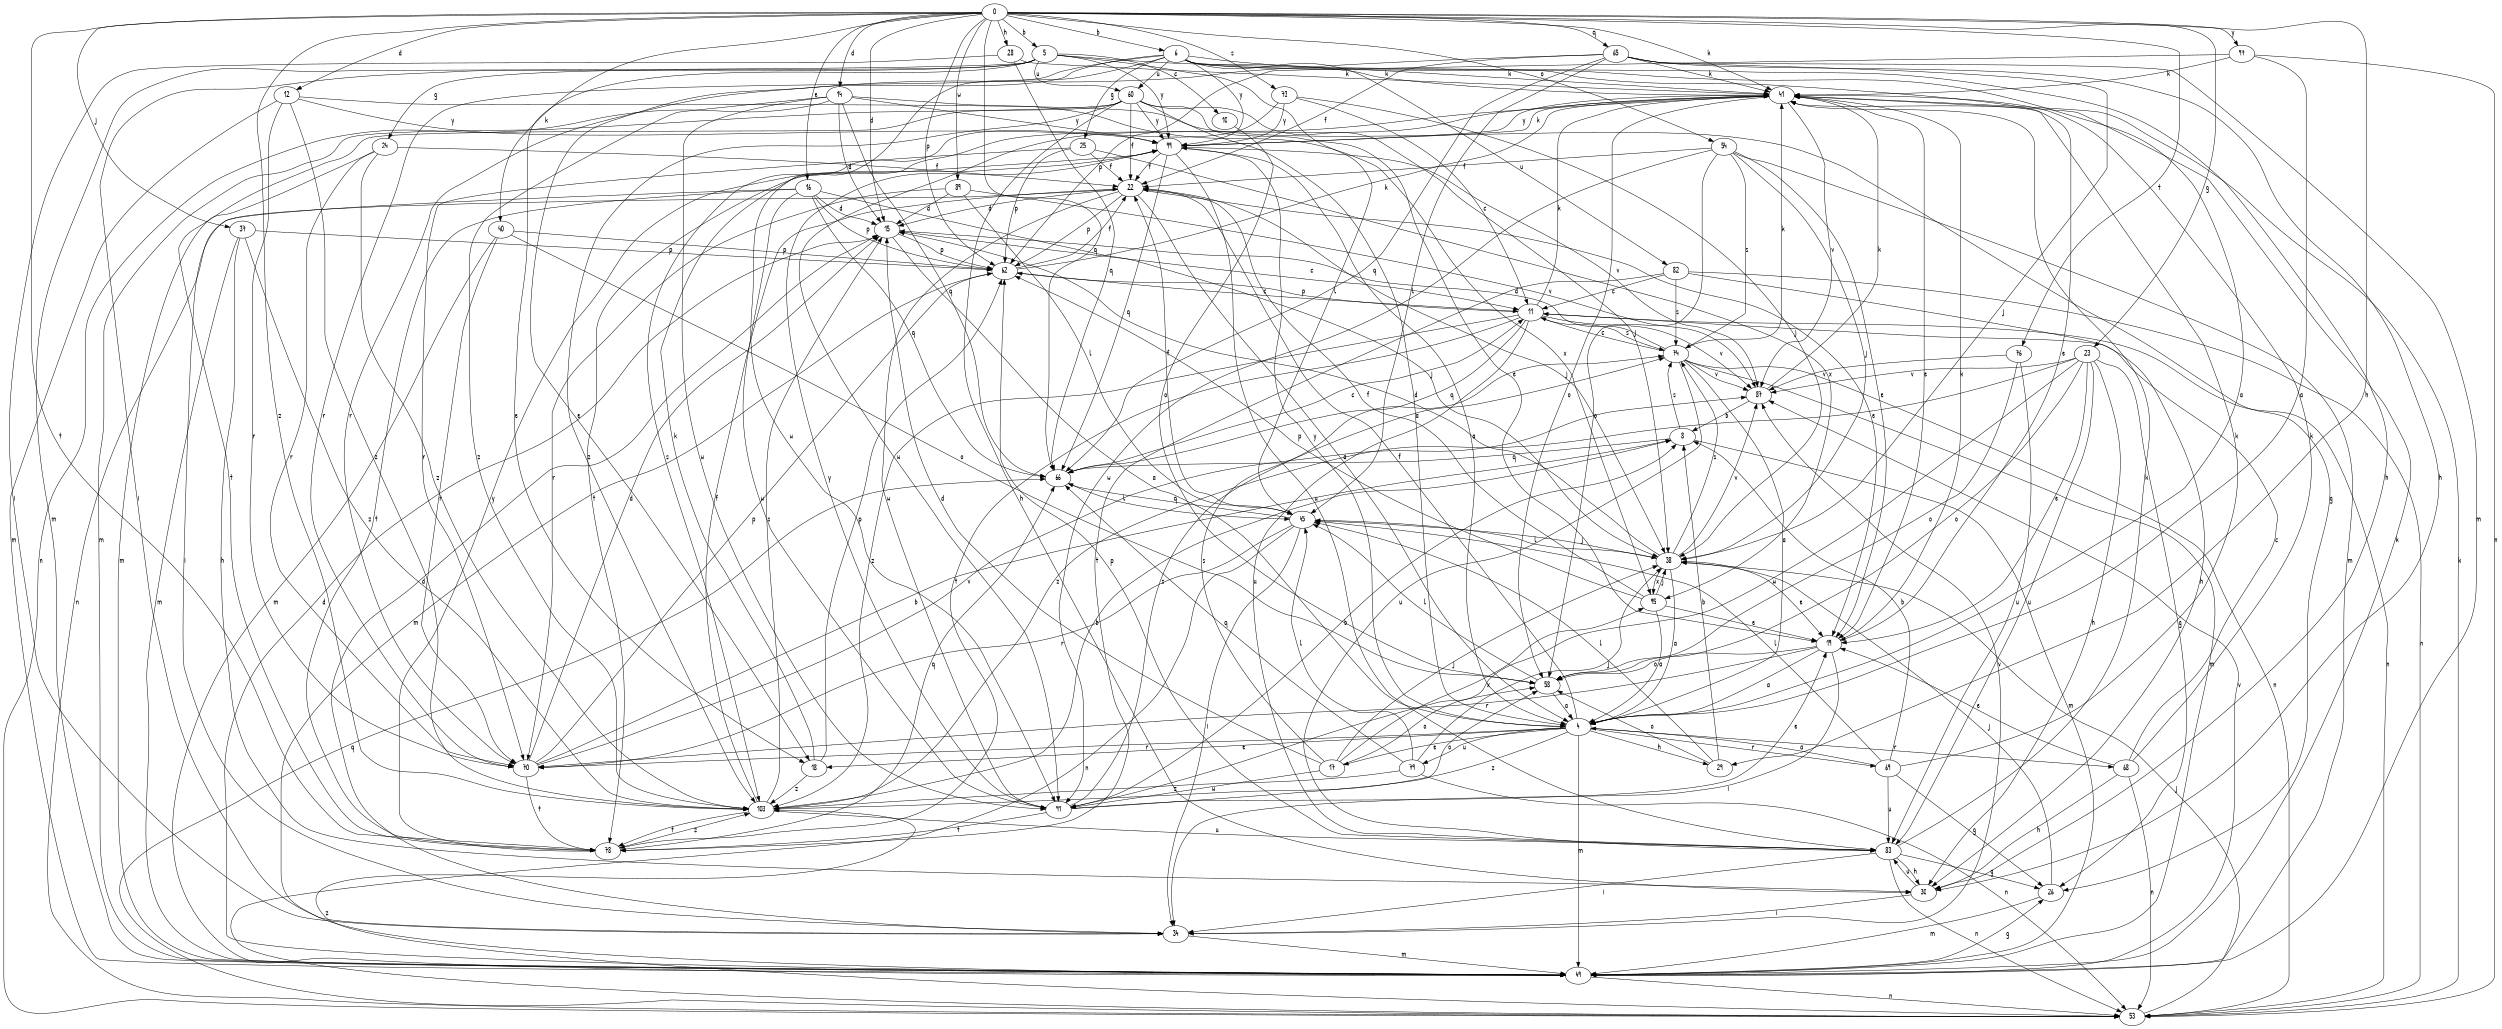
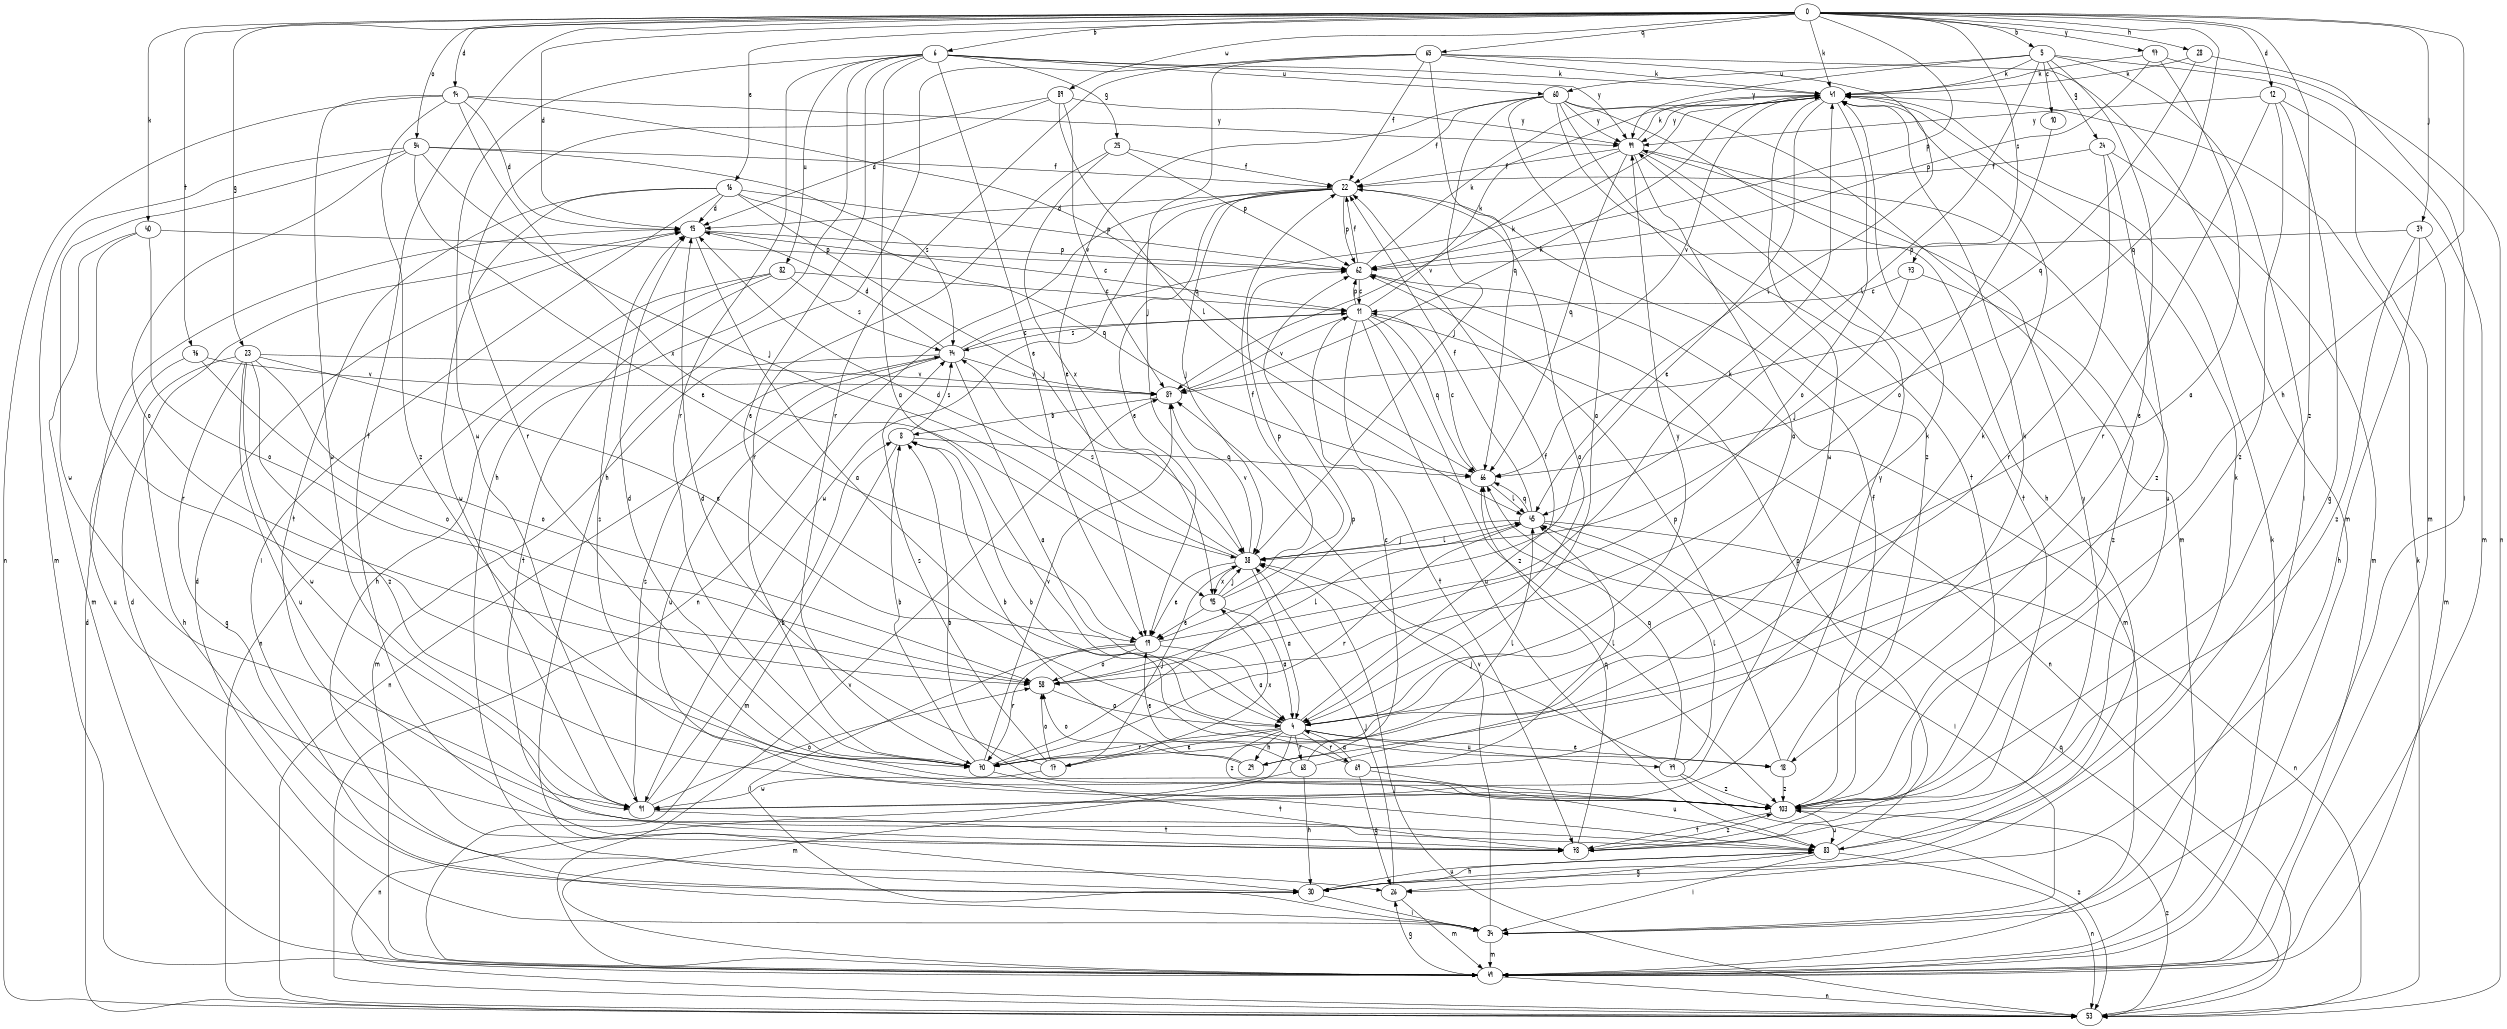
  strict digraph {
    fontname="Patrick Hand"
    node [fontname="Patrick Hand"]
    edge [fontname="Patrick Hand"]
    0
    5
    6
    12
    14
    15
    16
    23
    28
    29
    37
    40
    41
    54
    62
    65
    66
    73
    76
    78
    89
    97
    103
    18
    49
    99
    10
    24
    34
    45
    n31 [label=60]
    4
    70
    19
    25
    30
    82
    91
    26
    53
    95
    11
    38
    58
    83
    87
    8
    22
    74
    17
    68
    69
    79
    0 -> 5 [label=b]
    0 -> 6 [label=b]
    0 -> 12 [label=d]
    0 -> 14 [label=d]
    0 -> 15 [label=d]
    0 -> 16 [label=e]
    0 -> 23 [label=g]
    0 -> 28 [label=h]
    0 -> 29 [label=h]
    0 -> 37 [label=j]
    0 -> 40 [label=k]
    0 -> 41 [label=k]
    0 -> 54 [label=o]
    0 -> 62 [label=p]
    0 -> 65 [label=q]
    0 -> 66 [label=q]
    0 -> 73 [label=s]
    0 -> 76 [label=t]
    0 -> 78 [label=t]
    0 -> 89 [label=w]
    0 -> 97 [label=y]
    0 -> 103 [label=z]
    5 -> 41 [label=k]
    5 -> 18 [label=e]
    5 -> 49 [label=m]
    5 -> 99 [label=y]
    5 -> 10 [label=c]
    5 -> 24 [label=g]
    5 -> 34 [label=i]
    5 -> 45 [label=l]
    5 -> n31 [label=u]
    6 -> 41 [label=k]
    6 -> 18 [label=e]
    6 -> 99 [label=y]
    6 -> n31 [label=u]
    6 -> 4 [label=a]
    6 -> 70 [label=r]
    6 -> 19 [label=e]
    6 -> 25 [label=g]
    6 -> 30 [label=h]
    6 -> 82 [label=u]
    6 -> 91 [label=w]
    12 -> 103 [label=z]
    12 -> 49 [label=m]
    12 -> 99 [label=y]
    12 -> 70 [label=r]
    12 -> 26 [label=g]
    14 -> 15 [label=d]
    14 -> 66 [label=q]
    14 -> 103 [label=z]
    14 -> 99 [label=y]
    14 -> 91 [label=w]
    14 -> 53 [label=n]
    14 -> 95 [label=x]
    15 -> 62 [label=p]
    15 -> 4 [label=a]
    15 -> 11 [label=c]
    16 -> 15 [label=d]
    16 -> 62 [label=p]
    16 -> 66 [label=q]
    16 -> 78 [label=t]
    16 -> 34 [label=i]
    16 -> 91 [label=w]
    16 -> 38 [label=j]
    23 -> 103 [label=z]
    23 -> 19 [label=e]
    23 -> 30 [label=h]
    23 -> 91 [label=w]
    23 -> 26 [label=g]
    23 -> 58 [label=o]
    23 -> 83 [label=u]
    23 -> 87 [label=v]
    28 -> 41 [label=k]
    28 -> 66 [label=q]
    28 -> 34 [label=i]
    29 -> 45 [label=l]
    29 -> 58 [label=o]
    29 -> 8 [label=b]
    37 -> 62 [label=p]
    37 -> 103 [label=z]
    37 -> 49 [label=m]
    37 -> 30 [label=h]
    40 -> 62 [label=p]
    40 -> 49 [label=m]
    40 -> 70 [label=r]
    40 -> 58 [label=o]
    41 -> 99 [label=y]
    41 -> 19 [label=e]
    41 -> 91 [label=w]
    41 -> 58 [label=o]
    41 -> 87 [label=v]
    54 -> 49 [label=m]
    54 -> 19 [label=e]
    54 -> 91 [label=w]
    54 -> 38 [label=j]
    54 -> 58 [label=o]
    54 -> 22 [label=f]
    54 -> 74 [label=s]
    62 -> 41 [label=k]
    62 -> 49 [label=m]
    62 -> 11 [label=c]
    62 -> 22 [label=f]
    65 -> 41 [label=k]
    65 -> 66 [label=q]
    65 -> 49 [label=m]
    65 -> 45 [label=l]
    65 -> 70 [label=r]
    65 -> 30 [label=h]
    65 -> 38 [label=j]
    65 -> 22 [label=f]
    66 -> 45 [label=l]
    66 -> 11 [label=c]
-   73 -> 103 [label=s]
-   73 -> 99 [label=y]
+   73 -> 103 [label=z]
+   89 -> 99 [label=y]
    73 -> 11 [label=c]
    73 -> 38 [label=j]
    76 -> 58 [label=o]
    76 -> 83 [label=u]
    76 -> 87 [label=v]
    78 -> 66 [label=q]
    78 -> 103 [label=z]
    78 -> 99 [label=y]
    89 -> 15 [label=d]
    89 -> 45 [label=l]
    89 -> 70 [label=r]
    89 -> 87 [label=v]
    97 -> 41 [label=k]
    97 -> 62 [label=p]
    97 -> 4 [label=a]
    97 -> 53 [label=n]
    103 -> 15 [label=s]
    103 -> 78 [label=t]
    103 -> 83 [label=u]
    103 -> 8 [label=b]
    103 -> 22 [label=f]
    18 -> 41 [label=k]
    18 -> 62 [label=p]
    18 -> 103 [label=z]
    49 -> 15 [label=d]
    49 -> 41 [label=k]
    49 -> 26 [label=g]
    49 -> 53 [label=n]
    49 -> 87 [label=v]
    99 -> 41 [label=k]
    99 -> 66 [label=q]
    99 -> 78 [label=t]
    99 -> 4 [label=a]
    99 -> 83 [label=u]
    99 -> 87 [label=v]
    99 -> 22 [label=f]
    10 -> 58 [label=o]
    24 -> 103 [label=z]
    24 -> 49 [label=m]
    24 -> 70 [label=r]
    24 -> 22 [label=f]
    34 -> 15 [label=d]
    34 -> 49 [label=m]
    34 -> 87 [label=v]
    45 -> 66 [label=q]
    45 -> 34 [label=i]
    45 -> 70 [label=r]
    45 -> 53 [label=n]
    45 -> 38 [label=j]
    45 -> 22 [label=f]
    n31 -> 78 [label=t]
    n31 -> 103 [label=z]
    n31 -> 49 [label=m]
    n31 -> 99 [label=y]
    n31 -> 4 [label=a]
    n31 -> 19 [label=e]
    n31 -> 30 [label=h]
    n31 -> 38 [label=j]
    n31 -> 22 [label=f]
    4 -> 29 [label=h]
    4 -> 103 [label=z]
    4 -> 18 [label=e]
    4 -> 49 [label=m]
    4 -> 99 [label=y]
    4 -> 70 [label=r]
    4 -> 22 [label=f]
    4 -> 17 [label=e]
    4 -> 68 [label=r]
    4 -> 69 [label=r]
    4 -> 79 [label=u]
    70 -> 15 [label=d]
    70 -> 62 [label=p]
    70 -> 78 [label=t]
    70 -> 87 [label=v]
    70 -> 8 [label=b]
    19 -> 41 [label=k]
    19 -> 34 [label=i]
    19 -> 4 [label=a]
    19 -> 70 [label=r]
    19 -> 58 [label=o]
    25 -> 62 [label=p]
    25 -> 70 [label=r]
    25 -> 95 [label=x]
    25 -> 22 [label=f]
    30 -> 34 [label=i]
    30 -> 83 [label=u]
    82 -> 78 [label=t]
    82 -> 30 [label=h]
    82 -> 53 [label=n]
    82 -> 11 [label=c]
    82 -> 74 [label=s]
    91 -> 78 [label=t]
    91 -> 99 [label=y]
-   91 -> 19 [label=e]
    91 -> 58 [label=o]
    91 -> 8 [label=b]
    91 -> 74 [label=s]
    26 -> 49 [label=m]
    26 -> 38 [label=j]
+   53 -> 15 [label=d]
    53 -> 41 [label=k]
    53 -> 66 [label=q]
    53 -> 103 [label=z]
    53 -> 38 [label=j]
    95 -> 62 [label=p]
    95 -> 4 [label=a]
    95 -> 19 [label=e]
    95 -> 38 [label=j]
    95 -> 22 [label=f]
    11 -> 41 [label=k]
    11 -> 62 [label=p]
    11 -> 66 [label=q]
    11 -> 78 [label=t]
    11 -> 103 [label=z]
    11 -> 53 [label=n]
    11 -> 83 [label=u]
    11 -> 87 [label=v]
    11 -> 74 [label=s]
    38 -> 15 [label=d]
    38 -> 45 [label=l]
    38 -> 4 [label=a]
    38 -> 19 [label=e]
    38 -> 95 [label=x]
    38 -> 87 [label=v]
    38 -> 74 [label=s]
    58 -> 45 [label=l]
    58 -> 4 [label=a]
    83 -> 41 [label=k]
    83 -> 62 [label=p]
    83 -> 34 [label=i]
    83 -> 30 [label=h]
    83 -> 26 [label=g]
    83 -> 53 [label=n]
    87 -> 41 [label=k]
    87 -> 8 [label=b]
    8 -> 66 [label=q]
    8 -> 49 [label=m]
    8 -> 74 [label=s]
    22 -> 15 [label=d]
    22 -> 62 [label=p]
    22 -> 4 [label=a]
    22 -> 19 [label=e]
    22 -> 91 [label=w]
    22 -> 53 [label=n]
    22 -> 38 [label=j]
    74 -> 15 [label=d]
    74 -> 41 [label=k]
    74 -> 49 [label=m]
    74 -> 4 [label=a]
    74 -> 53 [label=n]
    74 -> 11 [label=c]
    74 -> 83 [label=u]
    74 -> 87 [label=v]
    17 -> 15 [label=d]
    17 -> 91 [label=w]
    17 -> 95 [label=x]
    17 -> 38 [label=j]
    17 -> 58 [label=o]
    17 -> 74 [label=s]
    68 -> 41 [label=k]
    68 -> 19 [label=e]
    68 -> 30 [label=h]
    68 -> 53 [label=n]
    68 -> 11 [label=c]
    69 -> 41 [label=k]
    69 -> 45 [label=l]
    69 -> 4 [label=a]
    69 -> 26 [label=g]
    69 -> 83 [label=u]
    69 -> 8 [label=b]
    79 -> 66 [label=q]
    79 -> 103 [label=z]
    79 -> 45 [label=l]
-   79 -> 53 [label=n]
+   79 -> 53 [label=z]
    79 -> 38 [label=j]
  }
